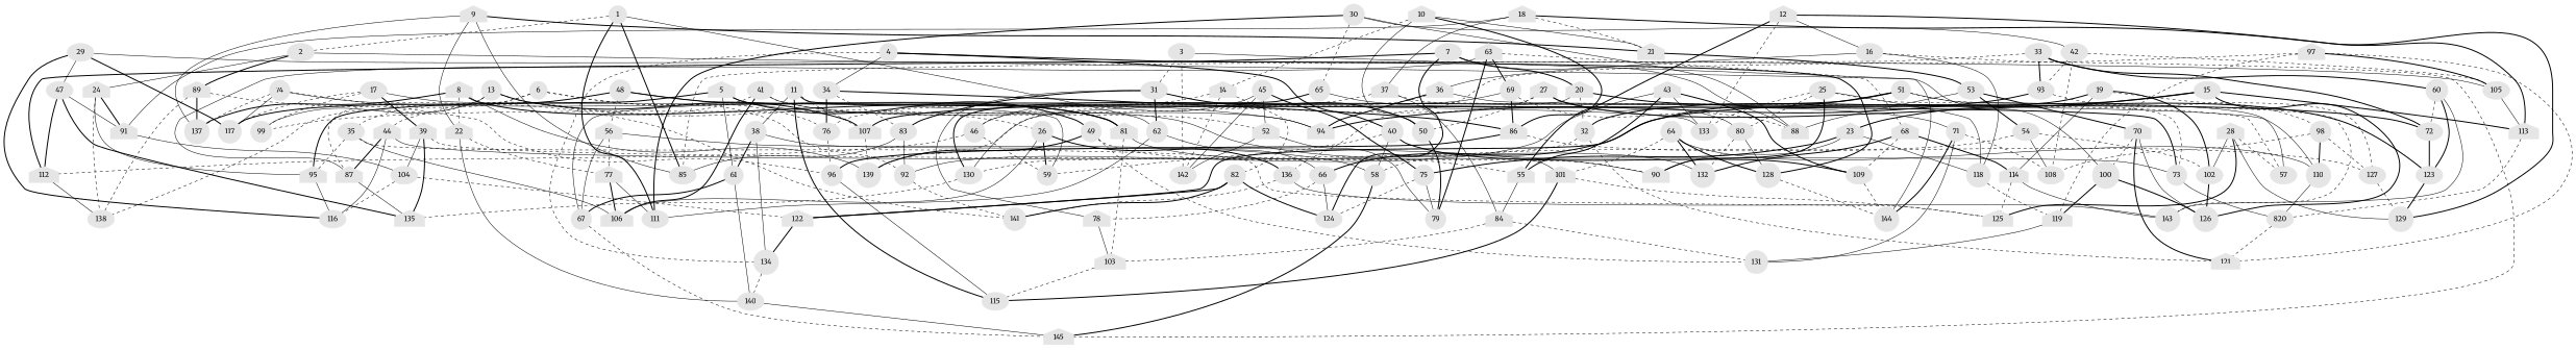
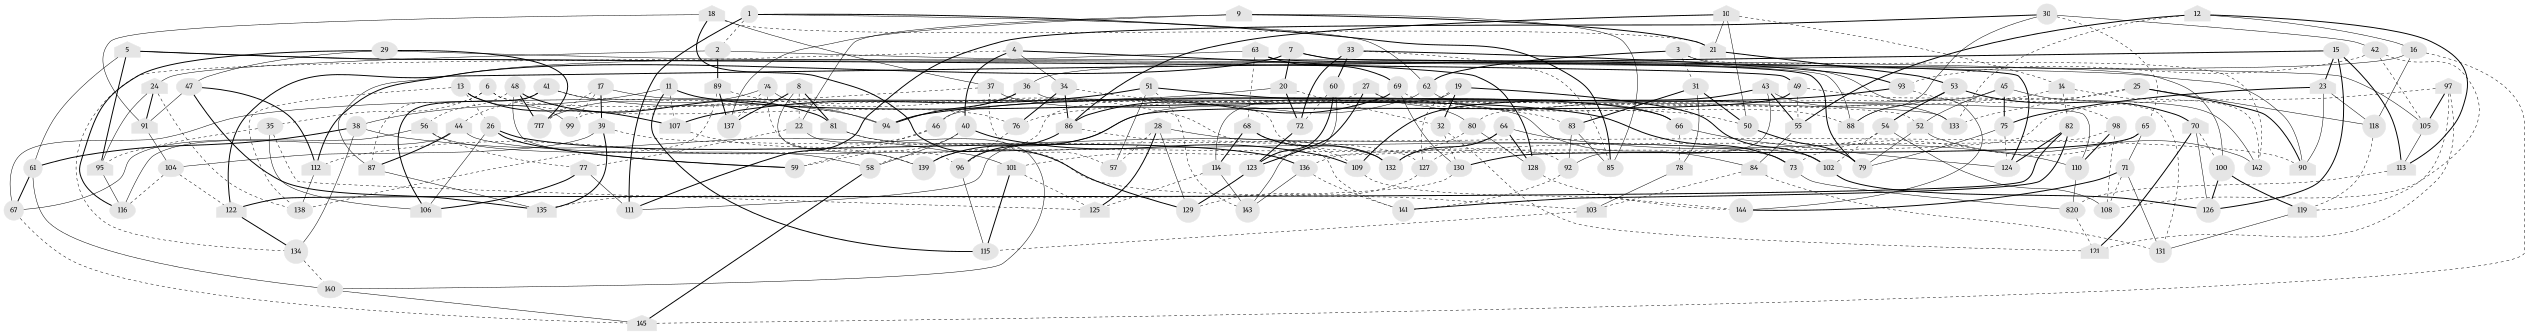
  graph {
    fontname=Merriweather
    node [color=gray90 fontname=Merriweather shape=house style=filled]
    edge [fontname=Merriweather style=dashed]
    1 [shape=circle]
    2 [shape=ellipse]
    62 [shape=circle]
    85 [shape=ellipse]
    111 [shape=ellipse]
    24
    89
    100 [shape=circle]
    66 [shape=ellipse]
    95
    138 [shape=ellipse]
    91
    137 [shape=circle]
    141 [shape=circle]
    126 [shape=circle]
    119
    3 [shape=ellipse]
    31 [shape=ellipse]
    142 [shape=ellipse]
    144 [shape=circle]
    50 [shape=circle]
    78
    83 [shape=ellipse]
    4 [shape=circle]
    34 [shape=ellipse]
    40 [shape=circle]
    128 [shape=circle]
    134 [shape=circle]
    76 [shape=ellipse]
    86
    59 [shape=circle]
    58 [shape=circle]
    109 [shape=ellipse]
    140 [shape=ellipse]
    49 [shape=circle]
    5
    61 [shape=circle]
    90
    139 [shape=circle]
    55
    131 [shape=circle]
    67 [shape=circle]
    116 [shape=ellipse]
    6 [shape=circle]
    35 [shape=ellipse]
    87
    92 [shape=circle]
    106
    125
    96 [shape=circle]
    135
    7 [shape=ellipse]
    20
    88
    112
    124 [shape=ellipse]
    32 [shape=circle]
    72 [shape=ellipse]
    8
    22
    81
    77
    132 [shape=circle]
    103
    9
    21
    53 [shape=ellipse]
    10
    14
    82 [shape=circle]
    79 [shape=circle]
    99 [shape=circle]
    11 [shape=circle]
    38 [shape=circle]
    73 [shape=circle]
    107
    115 [shape=ellipse]
    101
    n79 [label=820 shape=ellipse]
    16 [shape=ellipse]
    12
    113
    133 [shape=ellipse]
    36
    118 [shape=circle]
    145
    84
    13 [shape=circle]
    26 [shape=circle]
    136 [shape=ellipse]
    122
    15 [shape=ellipse]
    23
    75 [shape=circle]
    46 [shape=circle]
    94
    110 [shape=circle]
    17 [shape=ellipse]
    39
-   117 [shape=circle]
+   117 [shape=circle label=717]
    104 [shape=ellipse]
    18
    37
    129 [shape=circle]
    57 [shape=ellipse]
    19 [shape=ellipse]
    102 [shape=ellipse]
    114
    127 [shape=ellipse]
    121
    130 [shape=ellipse]
    143 [shape=circle]
    123 [shape=ellipse]
    54 [shape=ellipse]
    70
    25 [shape=ellipse]
    80 [shape=ellipse]
    27
    28
    29 [shape=ellipse]
    47 [shape=ellipse]
    105 [shape=ellipse]
    30 [shape=circle]
    42 [shape=ellipse]
    65 [shape=circle]
    93 [shape=ellipse]
    108 [shape=ellipse]
    71 [shape=circle]
    33 [shape=ellipse]
    60 [shape=circle]
    98 [shape=circle]
    41 [shape=ellipse]
    44
    52
    43
    45 [shape=circle]
    48 [shape=circle]
    56
    51 [shape=circle]
    63
    68
    69 [shape=circle]
    64 [shape=circle]
    74 [shape=circle]
    97
    1 -- 2
    1 -- 62 [style=solid]
    1 -- 85 [style=bold]
    1 -- 111 [style=bold]
    2 -- 24 [style=solid]
    2 -- 89 [style=bold]
    2 -- 100 [style=solid]
    62 -- 111 [style=solid]
    62 -- 66 [style=solid]
    24 -- 95 [style=solid]
    24 -- 138
    24 -- 91 [style=bold]
    89 -- 138
    89 -- 137 [style=bold]
    89 -- 141
    100 -- 126 [style=bold]
    100 -- 119 [style=bold]
    66 -- 78
    66 -- 124 [style=solid]
    95 -- 116 [style=solid]
    91 -- 104 [style=solid]
    119 -- 131 [style=solid]
-   31 -- 62 [style=bold]
+   3 -- 62 [style=bold]
    3 -- 31
    3 -- 142
    3 -- 144 [style=solid]
    31 -- 50 [style=bold]
    31 -- 78 [style=solid]
    31 -- 83 [style=bold]
    50 -- 79 [style=bold]
    78 -- 103 [style=solid]
    83 -- 85 [style=solid]
    83 -- 92 [style=solid]
    4 -- 34 [style=solid]
    4 -- 40 [style=bold]
    4 -- 128 [style=bold]
    4 -- 134
    34 -- 83
    34 -- 76 [style=bold]
    34 -- 86 [style=bold]
    40 -- 59
    40 -- 58 [style=solid]
    40 -- 109 [style=bold]
    128 -- 144
    134 -- 140
    76 -- 96
    86 -- 96 [style=bold]
    86 -- 127
    58 -- 145 [style=bold]
    109 -- 144
    140 -- 145 [style=solid]
    49 -- 139 [style=bold]
    49 -- 55
    49 -- 131
    5 -- 95 [style=bold]
    5 -- 49 [style=bold]
    5 -- 61 [style=solid]
    5 -- 90 [style=solid]
    61 -- 140 [style=solid]
    61 -- 67 [style=bold]
    55 -- 84 [style=solid]
    67 -- 145
    6 -- 76
    6 -- 35
    6 -- 87
    6 -- 92
    35 -- 95
    35 -- 106 [style=solid]
    35 -- 125
    87 -- 135 [style=solid]
    92 -- 141
    96 -- 115 [style=solid]
    7 -- 20 [style=bold]
    7 -- 88 [style=solid]
    7 -- 112 [style=bold]
    7 -- 124 [style=bold]
    20 -- 67 [style=solid]
    20 -- 32
    20 -- 72 [style=bold]
    112 -- 138 [style=solid]
    32 -- 121
    32 -- 130
    72 -- 123 [style=bold]
    8 -- 137 [style=bold]
    8 -- 139 [style=solid]
    8 -- 22
    8 -- 81 [style=bold]
    22 -- 140 [style=solid]
    22 -- 77
    81 -- 132 [style=solid]
    81 -- 103
    77 -- 111 [style=solid]
    77 -- 106 [style=bold]
    103 -- 115
    9 -- 85 [style=solid]
    9 -- 137 [style=solid]
    9 -- 22 [style=solid]
    9 -- 21 [style=bold]
    21 -- 53 [style=bold]
    53 -- 88 [style=solid]
    53 -- 54 [style=bold]
    53 -- 70 [style=bold]
    10 -- 50 [style=solid]
    10 -- 86 [style=bold]
    10 -- 21 [style=solid]
    10 -- 14
    14 -- 142
    14 -- 76
    14 -- 82
    82 -- 141 [style=bold]
    82 -- 124 [style=bold]
    82 -- 122 [style=bold]
    11 -- 38 [style=solid]
    11 -- 73 [style=bold]
    11 -- 107
    11 -- 115 [style=bold]
    38 -- 134 [style=solid]
    38 -- 61 [style=bold]
    38 -- 101 [style=solid]
    73 -- n79 [style=solid]
    107 -- 139
    101 -- 125
    101 -- 115 [style=bold]
    n79 -- 121
    16 -- 36 [style=solid]
    16 -- 118 [style=solid]
    16 -- 145
    12 -- 55 [style=bold]
    12 -- 16 [style=solid]
    12 -- 113 [style=bold]
    12 -- 133
    113 -- n79
    36 -- 46
    36 -- 94 [style=bold]
    36 -- 110 [style=solid]
    118 -- 119
    84 -- 131
    84 -- 103
    13 -- 138
    13 -- 99 [style=solid]
    13 -- 107 [style=bold]
    13 -- 26
    26 -- 59 [style=bold]
    26 -- 106 [style=solid]
    26 -- 136 [style=bold]
    136 -- 141
    136 -- 143 [style=solid]
    122 -- 134 [style=bold]
    15 -- 126 [style=bold]
    15 -- 113 [style=bold]
    15 -- 122 [style=bold]
    15 -- 23 [style=bold]
    23 -- 90 [style=solid]
    23 -- 118 [style=solid]
    23 -- 75 [style=bold]
    75 -- 124
    75 -- 79 [style=solid]
    46 -- 59
    46 -- 112
    110 -- n79 [style=solid]
    17 -- 99
    17 -- 133 [style=solid]
    17 -- 39 [style=bold]
    17 -- 117
    39 -- 90
    39 -- 135 [style=bold]
    39 -- 104 [style=solid]
    104 -- 116
    104 -- 122
    18 -- 91 [style=solid]
    18 -- 21
    18 -- 37 [style=solid]
    18 -- 129 [style=bold]
    37 -- 99
    37 -- 84 [style=solid]
    37 -- 57
    19 -- 32 [style=bold]
    19 -- 102 [style=bold]
    19 -- 114 [style=solid]
    19 -- 127
    102 -- 126 [style=bold]
    114 -- 125
    114 -- 143 [style=solid]
    127 -- 129
    130 -- 135
    123 -- 129 [style=bold]
    54 -- 58
    54 -- 102
    54 -- 108 [style=solid]
    70 -- 100
    70 -- 126 [style=solid]
    70 -- 121 [style=bold]
    25 -- 90 [style=bold]
    25 -- 133
    25 -- 118 [style=solid]
    25 -- 80
    80 -- 128 [style=solid]
    80 -- 132
    27 -- 50
    27 -- 139
    27 -- 123 [style=bold]
    27 -- 80 [style=solid]
    28 -- 125 [style=bold]
    28 -- 129 [style=solid]
    28 -- 57
    28 -- 102 [style=solid]
    29 -- 116 [style=bold]
    29 -- 117 [style=bold]
    29 -- 47 [style=solid]
    29 -- 105 [style=solid]
    47 -- 91 [style=solid]
    47 -- 135 [style=bold]
    47 -- 112 [style=bold]
    105 -- 113 [style=solid]
    30 -- 111 [style=bold]
    30 -- 88 [style=solid]
    30 -- 42 [style=solid]
    30 -- 65
    42 -- 105
    42 -- 93
    42 -- 108
-   25 -- 73
+   65 -- 73
    65 -- 130 [style=bold]
    65 -- 71 [style=solid]
    93 -- 94 [style=bold]
    93 -- 98
    71 -- 144 [style=bold]
    71 -- 131 [style=solid]
    71 -- 108
    33 -- 85
    33 -- 72 [style=bold]
    33 -- 93 [style=bold]
    33 -- 60 [style=bold]
    60 -- 72
    60 -- 143 [style=solid]
    60 -- 123 [style=bold]
    98 -- 110 [style=bold]
    98 -- 127
    98 -- 108
    41 -- 106 [style=bold]
    41 -- 94 [style=solid]
    41 -- 44
    41 -- 52
    44 -- 116 [style=solid]
    44 -- 87 [style=bold]
    44 -- 73 [style=solid]
    52 -- 142 [style=solid]
    52 -- 79 [style=solid]
    43 -- 109 [style=bold]
    43 -- 55 [style=bold]
    43 -- 92 [style=solid]
    43 -- 133 [style=solid]
    45 -- 142 [style=solid]
    45 -- 75 [style=bold]
    45 -- 46 [style=solid]
    45 -- 52 [style=solid]
    48 -- 59 [style=solid]
    48 -- 81 [style=bold]
    48 -- 117 [style=bold]
    48 -- 56
    56 -- 58 [style=solid]
    56 -- 67 [style=solid]
    56 -- 77
    51 -- 66 [style=bold]
    51 -- 107 [style=bold]
    51 -- 57 [style=solid]
    51 -- 143
    63 -- 87 [style=solid]
    63 -- 79 [style=bold]
    63 -- 68
    63 -- 69 [style=bold]
    68 -- 109
    68 -- 132 [style=bold]
    68 -- 114 [style=bold]
    69 -- 86 [style=bold]
    69 -- 88
    69 -- 130 [style=solid]
    64 -- 128 [style=bold]
    64 -- 132 [style=bold]
    64 -- 101
    64 -- 110 [style=solid]
    74 -- 137
    74 -- 96
    74 -- 94 [style=solid]
    74 -- 117 [style=solid]
    97 -- 119
    97 -- 136
    97 -- 121
    97 -- 105 [style=bold]
  }
